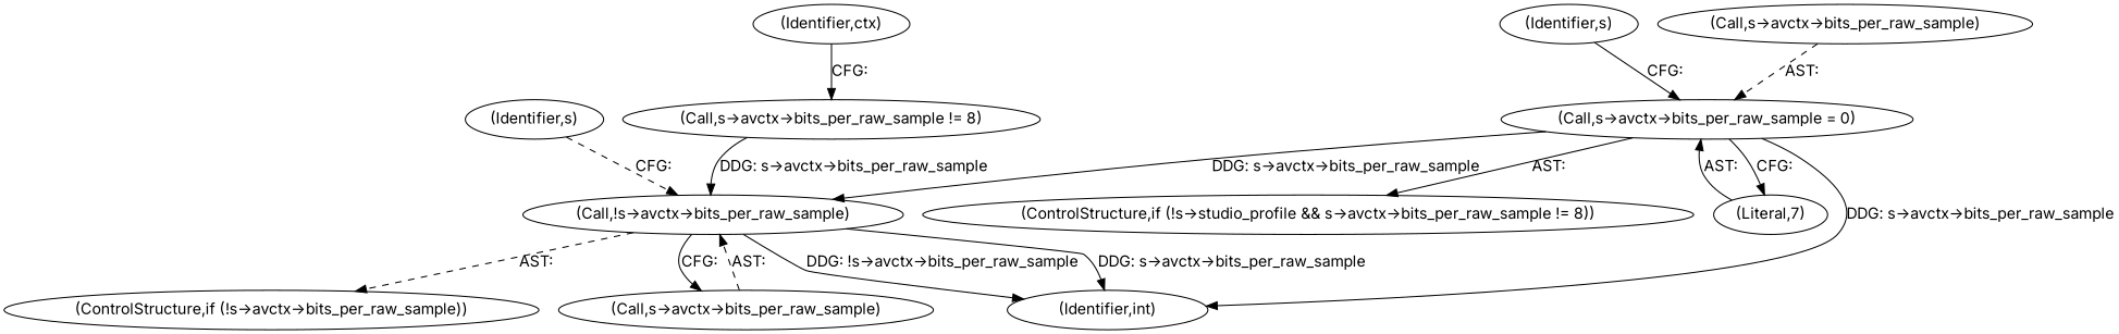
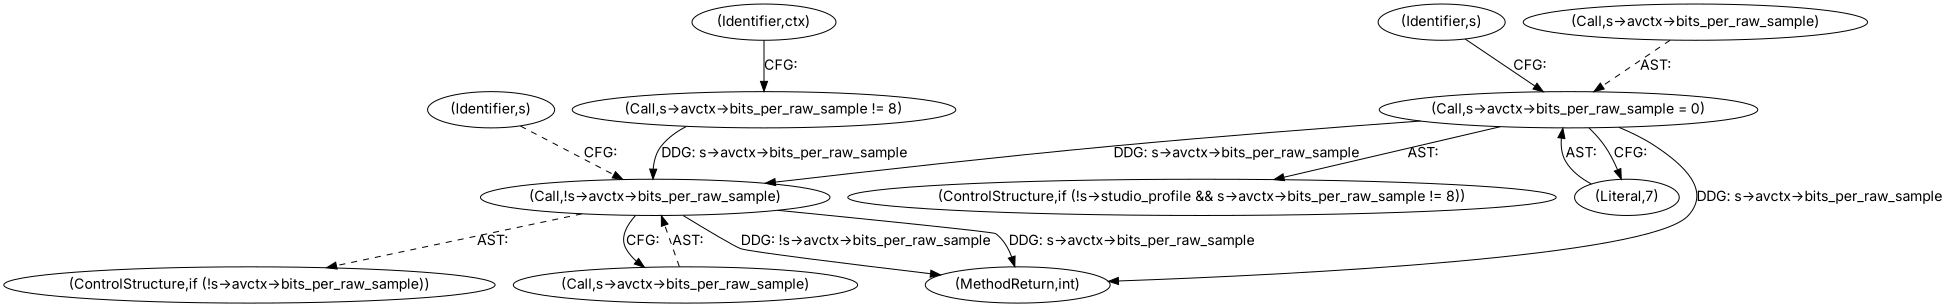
  digraph {
    fontname=Inter
    node [fontname=Inter]
    edge [fontname=Inter style=solid]
    n1 [label="(Call,s->avctx->bits_per_raw_sample = 0)"]
    n2 [label="(Call,!s->avctx->bits_per_raw_sample)"]
    n3 [label="(Literal,7)"]
    n4 [label="(ControlStructure,if (!s->studio_profile && s->avctx->bits_per_raw_sample != 8))"]
-   n5 [label="(Identifier,int)"]
+   n5 [label="(MethodReturn,int)"]
    n6 [label="(ControlStructure,if (!s->avctx->bits_per_raw_sample))"]
    n7 [label="(Call,s->avctx->bits_per_raw_sample)"]
    n8 [label="(Identifier,s)"]
    n9 [label="(Identifier,s)"]
    n10 [label="(Identifier,ctx)"]
    n11 [label="(Call,s->avctx->bits_per_raw_sample != 8)"]
    n12 [label="(Call,s->avctx->bits_per_raw_sample)"]
    n1 -> n2 [label="DDG: s->avctx->bits_per_raw_sample"]
    n1 -> n3 [label="CFG: "]
    n1 -> n4 [label="AST: "]
    n1 -> n5 [label="DDG: s->avctx->bits_per_raw_sample"]
    n2 -> n5 [label="DDG: s->avctx->bits_per_raw_sample"]
    n2 -> n5 [label="DDG: !s->avctx->bits_per_raw_sample"]
    n2 -> n6 [label="AST: " style=dashed]
    n2 -> n7 [label="CFG: "]
    n3 -> n1 [label="AST: "]
    n7 -> n2 [label="AST: " style=dashed]
    n8 -> n1 [label="CFG: "]
    n9 -> n2 [label="CFG: " style=dashed]
    n10 -> n11 [label="CFG: "]
    n11 -> n2 [label="DDG: s->avctx->bits_per_raw_sample"]
    n12 -> n1 [label="AST: " style=dashed]
  }
